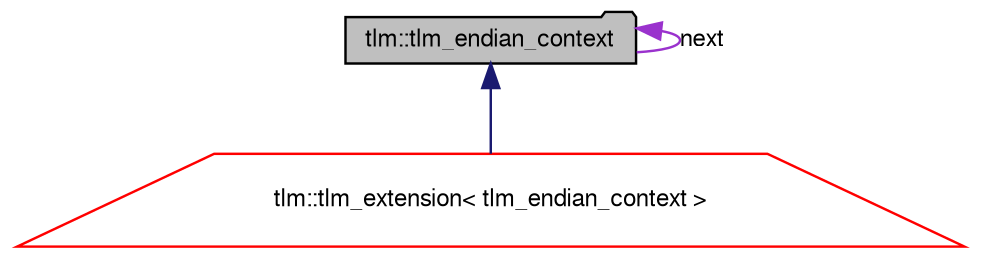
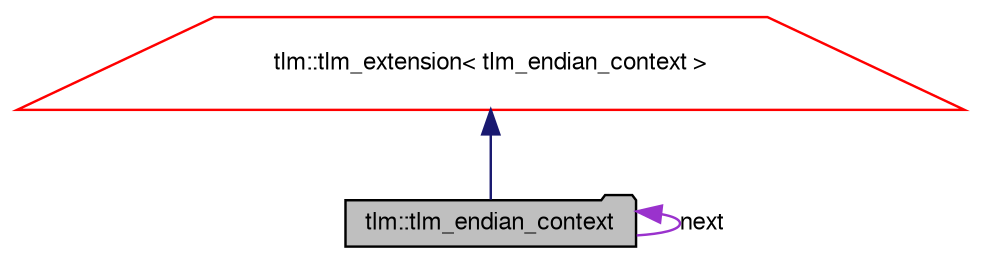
  digraph {
    node [fontname=FreeSans fontsize=10 style=filled]
    edge [dir=back fontname=FreeSans fontsize=10 labelfontname=FreeSans labelfontsize=10 style=solid]
    n1 [color=black fillcolor=grey75 fontcolor=black height=0.2 label="tlm::tlm_endian_context" shape=folder width=0.4]
    n2 [color=red fillcolor=white height=0.2 label="tlm::tlm_extension\< tlm_endian_context \>" shape=trapezium width=0.4]
    n1 -> n1 [color=darkorchid3 label=next]
-   n1 -> n2 [color=midnightblue]
+   n2 -> n1 [color=midnightblue]
  }
